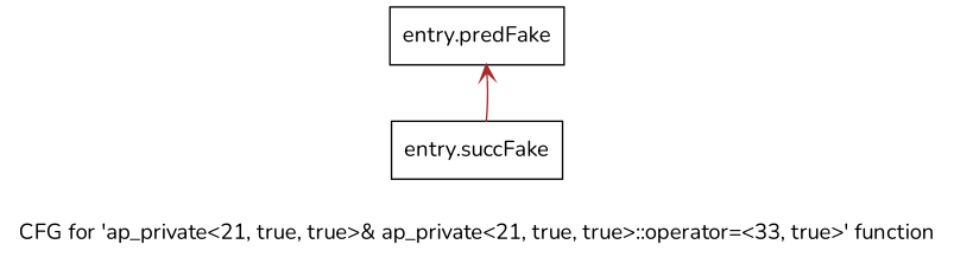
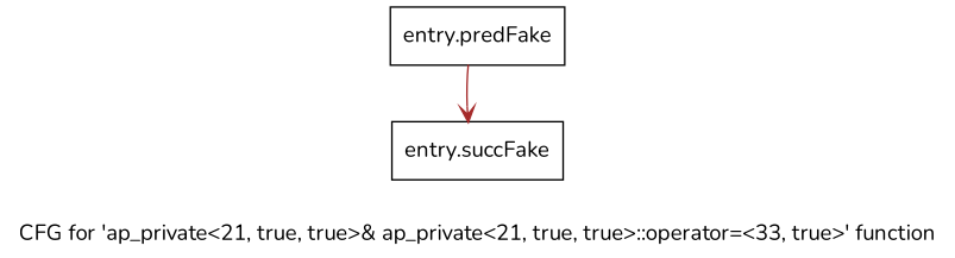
  digraph {
    label="CFG for 'ap_private\<21, true, true\>& ap_private\<21, true, true\>::operator=\<33, true\>' function"
    fontname=Nunito
    node [shape=record fontname=Nunito]
    n1 [label="{entry.predFake}"]
    n2 [filename="/home/omerfaruk/tools/Xilinx/Vitis_HLS/2023.2/include/etc/ap_private.h" label="{entry.succFake}" linenumber=1463]
-   n2 -> n1 [execusionnum=6 filename="/home/omerfaruk/tools/Xilinx/Vitis_HLS/2023.2/include/etc/ap_private.h" color=brown style=solid arrowhead=vee fontname=Nunito]
+   n1 -> n2 [execusionnum=6 filename="/home/omerfaruk/tools/Xilinx/Vitis_HLS/2023.2/include/etc/ap_private.h" color=brown style=solid arrowhead=vee fontname=Nunito]
  }
